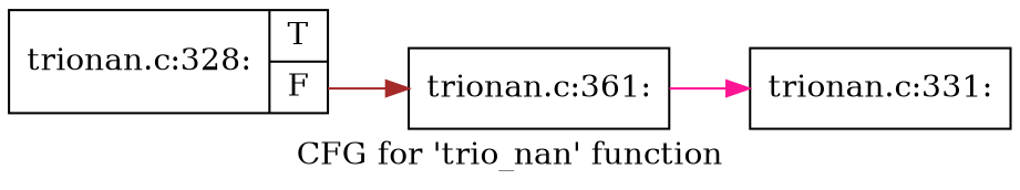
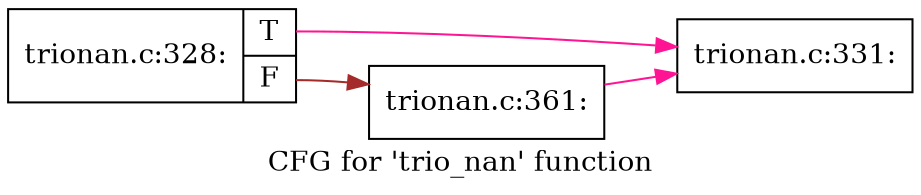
  digraph {
    label="CFG for 'trio_nan' function"
    rankdir=LR
    node [shape=record]
    edge [color=deeppink]
    n1 [label="{trionan.c:328:|{<s0>T|<s1>F}}"]
    n2 [label="{trionan.c:331:}"]
    n3 [label="{trionan.c:361:}"]
+   n1 -> n2 [tailport=s0]
    n1 -> n3 [color=brown tailport=s1]
    n3 -> n2
  }
